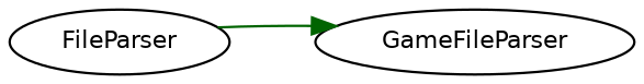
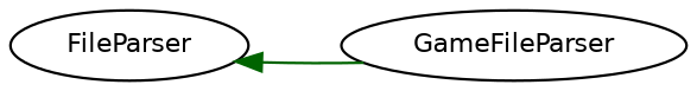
  digraph {
    rankdir=LR
    node [color=black fillcolor=white fontname=Helvetica fontsize=10 shape=ellipse style=filled]
    n1 [height=0.2 label=FileParser width=0.4]
    n2 [height=0.2 label=GameFileParser width=0.4]
-   n2 -> n1 [color=darkgreen dir=back fontname=Helvetica fontsize=10 labelfontname=Helvetica labelfontsize=10 style=solid]
+   n1 -> n2 [color=darkgreen dir=back fontname=Helvetica fontsize=10 labelfontname=Helvetica labelfontsize=10 style=solid]
  }
